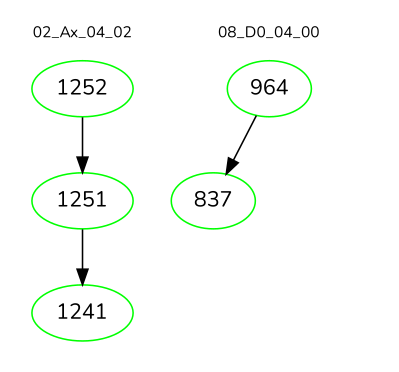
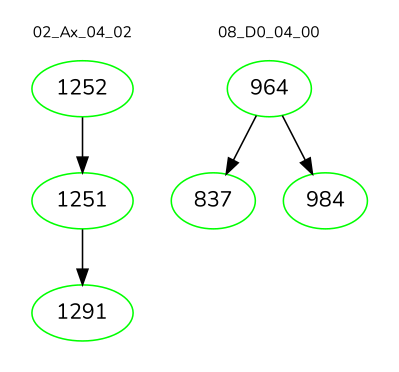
  digraph {
    fontname=Nunito
    node [color=green fontname=Nunito]
    edge [color=black fontname=Nunito]
    n1 [label=1251]
    n2 [label=1252]
-   n3 [label=1241]
+   n3 [label=1291]
    n4 [label=964]
    n5 [label=837]
+   n6 [label=984]
    subgraph cluster_1 {
      color=white
      fontsize=10
      label="02_Ax_04_02"
      n1
      n2
      n3
    }
    subgraph cluster_2 {
      color=white
      fontsize=10
      label="08_D0_04_00"
      n4
      n5
+     n6
    }
    n1 -> n3
    n2 -> n1
    n4 -> n5
+   n4 -> n6
  }
